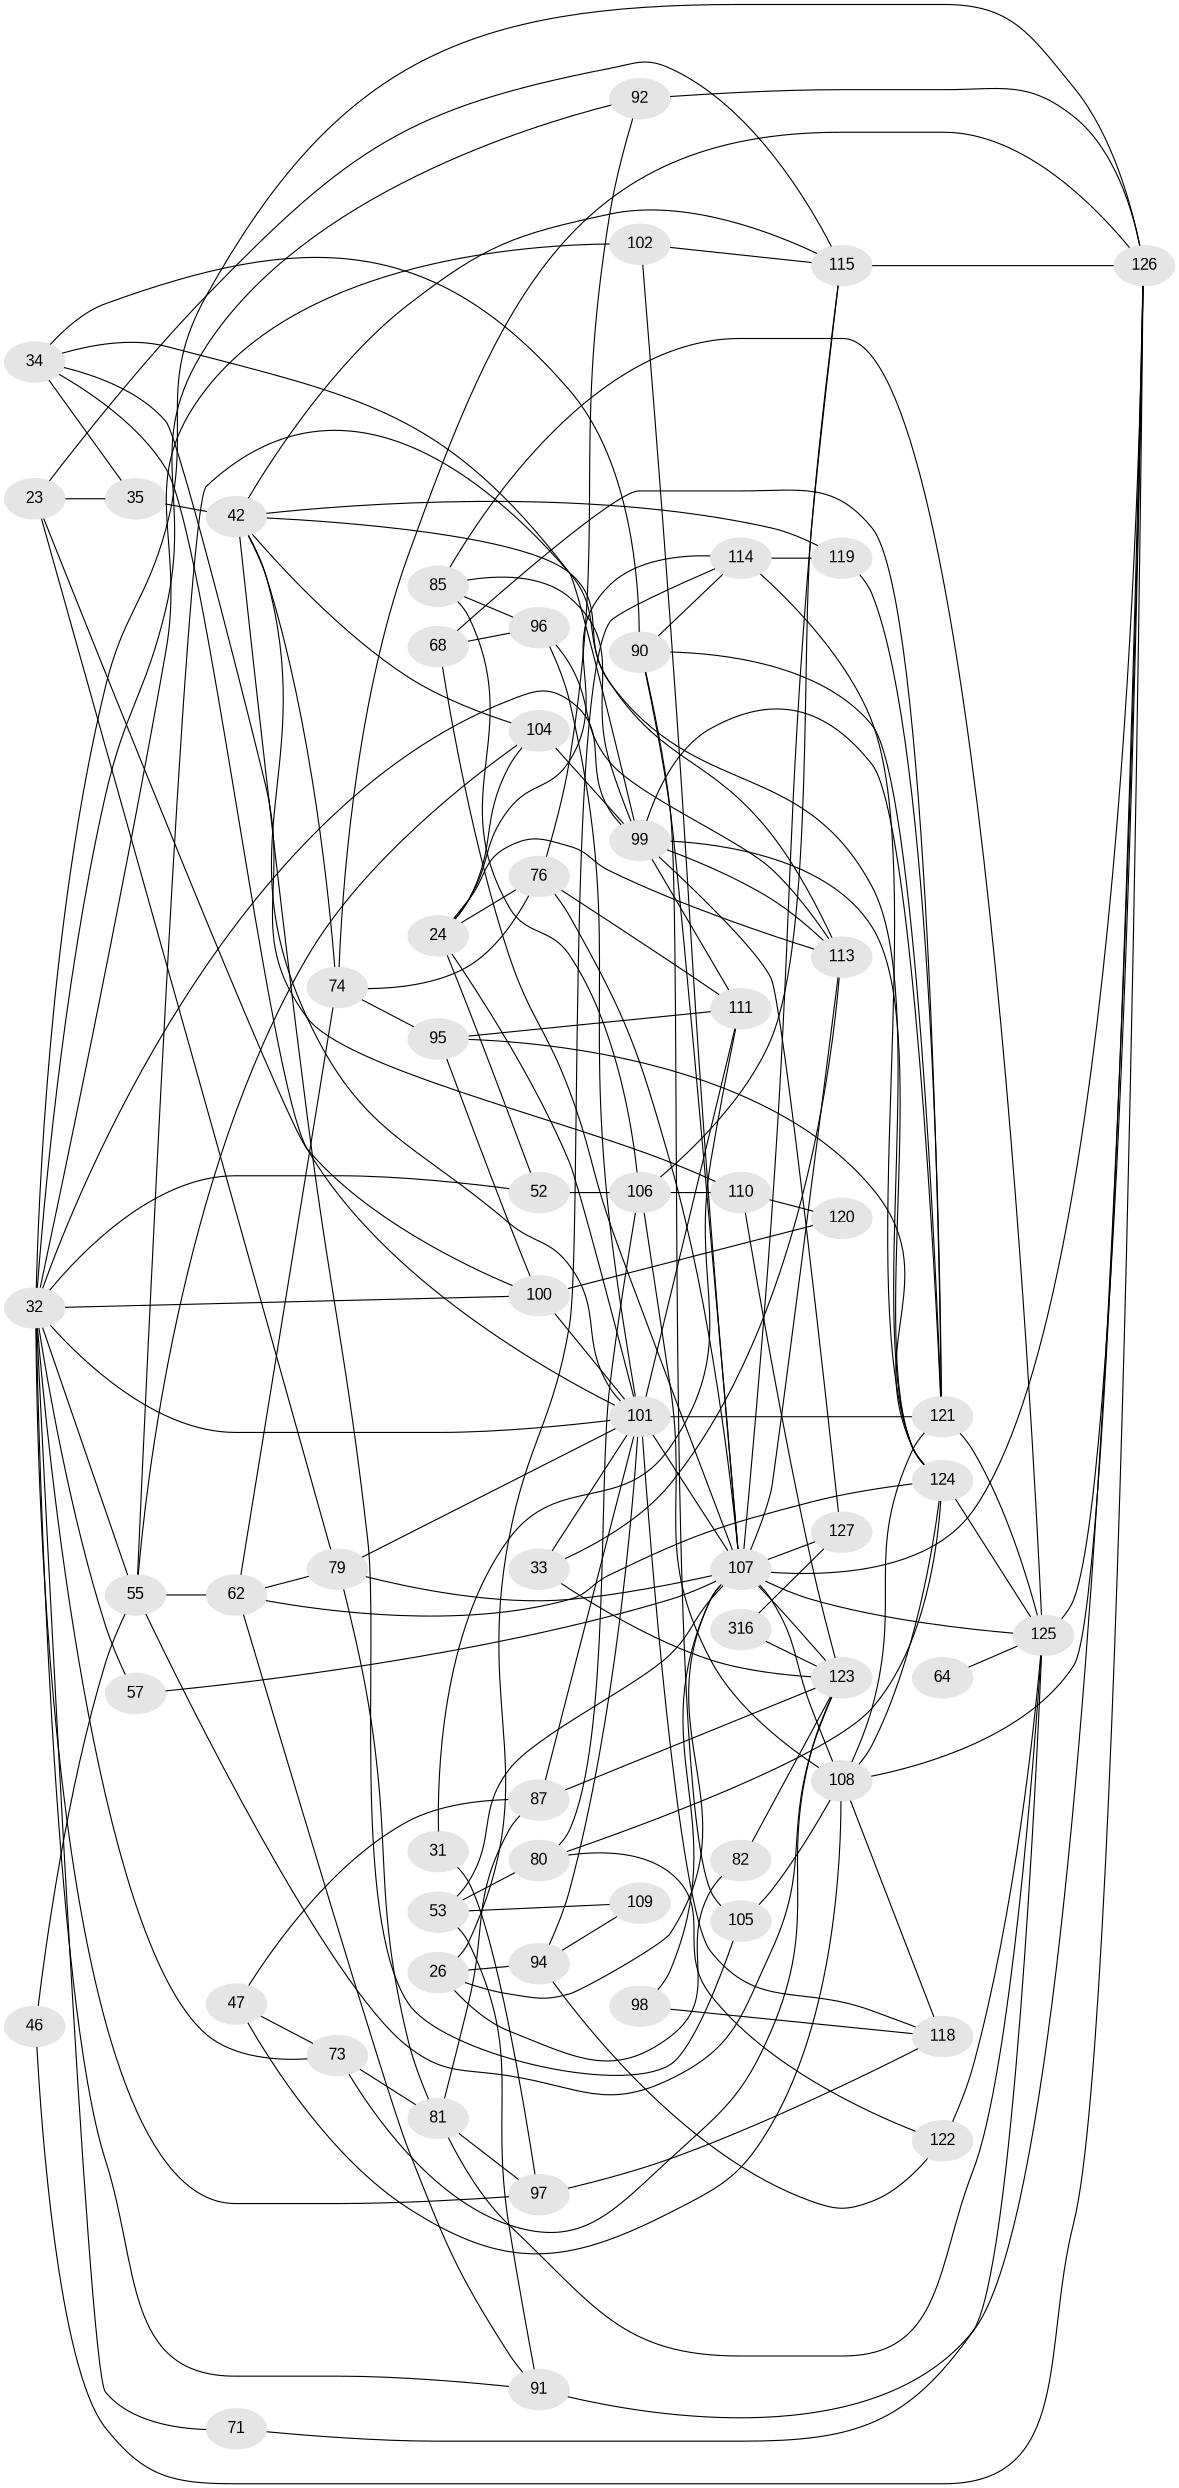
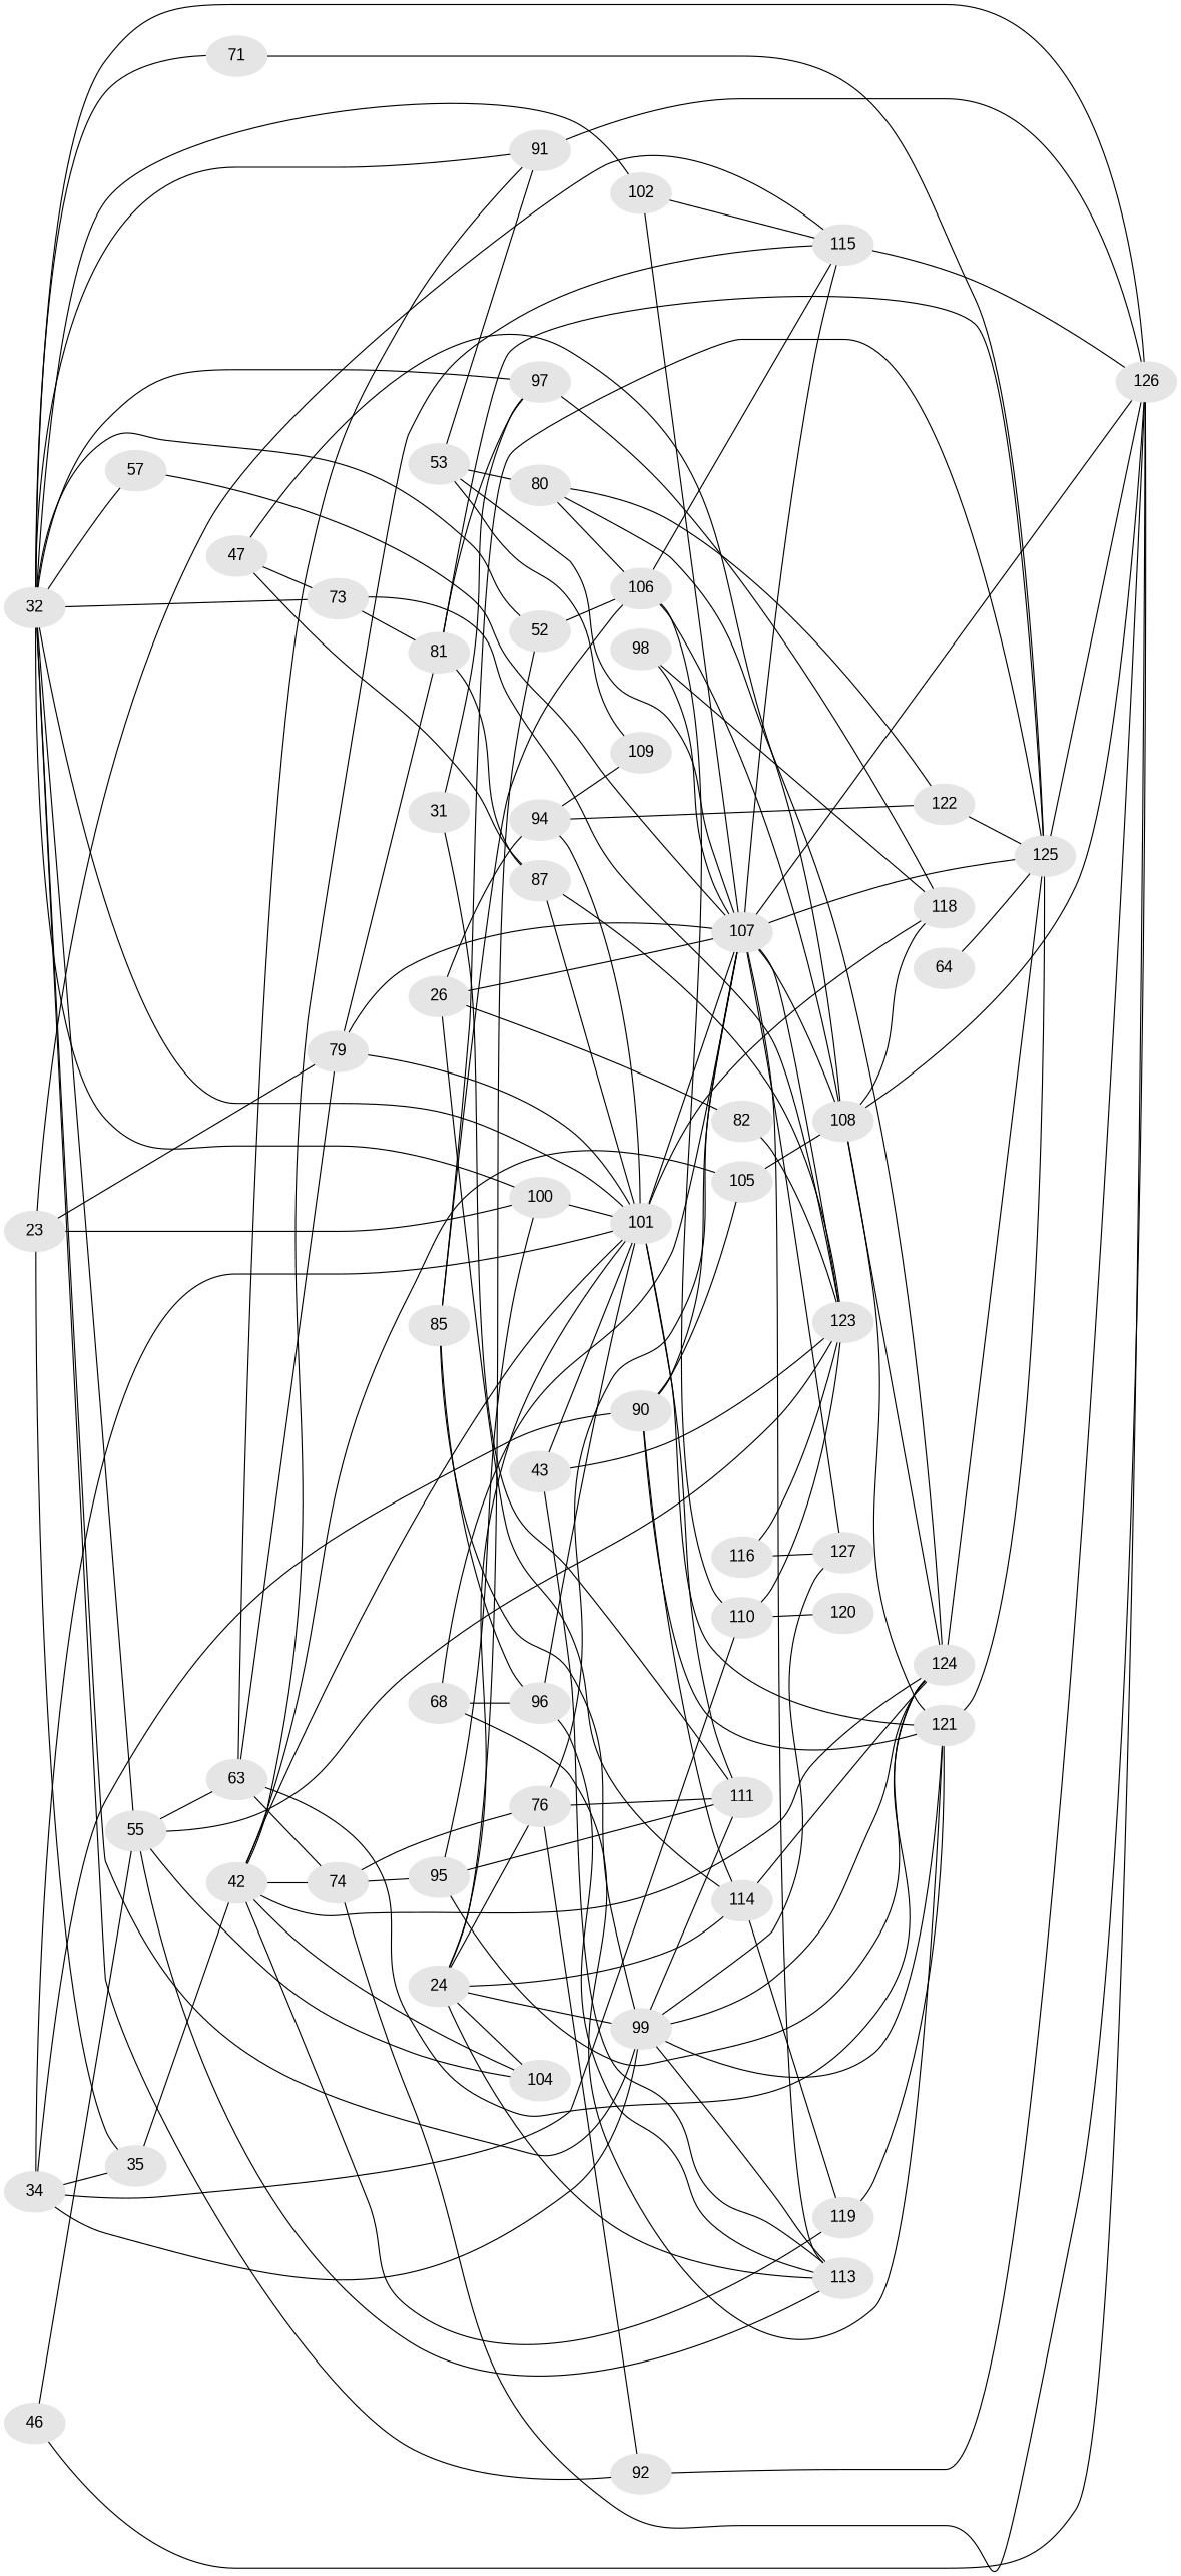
  graph {
    fontname="Liberation Sans"
    rankdir=LR
    node [color=gray90 fontname="Liberation Sans" style=filled]
    edge [fontname="Liberation Sans"]
    35 [super="+17"]
    42 [super="+9"]
    23
    79 [super="+78"]
    100 [super="+12"]
    115 [super="+7"]
    101 [super="+56+60"]
    107 [super="+16+6+54+84"]
    81 [super="+27"]
    120
    126 [super="+77+88"]
    24 [super="+22"]
    52
    76
    99 [super="+1+65+89"]
    104 [super="+39"]
    113 [super="+69"]
    114 [super="+75"]
    106 [super="+72"]
    111 [super="+103"]
    92 [super="+41"]
    124 [super="+38+50"]
    121 [super="+117"]
    127
    118
    119
    26
    82
    94
    123 [super="+15+21+70"]
    109
    122 [super="+14"]
    108 [super="+45+93"]
    125 [super="+8+29+37"]
    31
    97
    32 [super="+11+28"]
    55
    57
    71
    73 [super="+43"]
    91
    102 [super="+63"]
-   62 [super="+19"]
-   33
+   62 [super="+19" label=63]
+   33 [label=43]
    34 [super="+3"]
    90 [super="+86"]
    110 [super="+66"]
    105 [super="+13"]
    74 [super="+61+40"]
    95
    46
    47
    87
    53
    80
    64
    96 [super="+83"]
    68
    85
    98
-   116 [label=316]
+   116
    35 -- 42
    42 -- 115 [weight=3]
    42 -- 101
    42 -- 104
    42 -- 124
    42 -- 119
    42 -- 105
    42 -- 74
    23 -- 35 [weight=2]
    23 -- 79
    23 -- 100
    23 -- 115
    79 -- 101
    79 -- 107
    79 -- 81
    100 -- 101
-   100 -- 120
    115 -- 126 [weight=3]
    101 -- 107 [weight=3]
    101 -- 111
    101 -- 121 [weight=2]
    101 -- 118
    107 -- 115
    107 -- 126
    107 -- 113 [weight=2]
    107 -- 127
    107 -- 123 [weight=3]
    107 -- 108 [weight=2]
    107 -- 125 [weight=2]
    81 -- 125
    81 -- 97
    81 -- 87
    24 -- 101 [weight=3]
    24 -- 52
    24 -- 76
-   104 -- 99
+   24 -- 99
    24 -- 104
    24 -- 113
    24 -- 114 [weight=2]
    52 -- 106
    76 -- 107
    76 -- 111 [weight=2]
    76 -- 92
    99 -- 113
    99 -- 111
    99 -- 124
    99 -- 121
    99 -- 127
    114 -- 124
    114 -- 119
    106 -- 115 [weight=2]
    106 -- 108
    106 -- 110
    92 -- 126
    124 -- 125
    121 -- 125 [weight=2]
    119 -- 121
    26 -- 107
    26 -- 114
    26 -- 82
    26 -- 94
    82 -- 123
    94 -- 101
    94 -- 109
    94 -- 122
    122 -- 125 [weight=2]
    108 -- 126
    108 -- 124
    108 -- 121 [weight=2]
    108 -- 118
    125 -- 126
    31 -- 111
    31 -- 97
    97 -- 118
    32 -- 100
    32 -- 101
    32 -- 126
    32 -- 52
    32 -- 99
    32 -- 92 [weight=3]
    32 -- 97
    32 -- 55
    32 -- 57
    32 -- 71
    32 -- 73 [weight=2]
    32 -- 91
    32 -- 102
    55 -- 104
    55 -- 113
    55 -- 123
    55 -- 62 [weight=2]
    57 -- 107
    71 -- 125
    73 -- 81
    73 -- 123
    91 -- 126
    102 -- 115
    102 -- 107
    62 -- 79
    62 -- 124 [weight=2]
    62 -- 91
    62 -- 74
    33 -- 101
    33 -- 113
    33 -- 123
    34 -- 35
    34 -- 101
    34 -- 99
    34 -- 90
    34 -- 110 [weight=2]
    90 -- 107 [weight=3]
    90 -- 114
    90 -- 121
    90 -- 105
    110 -- 120
    110 -- 123 [weight=3]
    105 -- 108
    74 -- 126
    74 -- 76
    74 -- 95
    95 -- 100
    95 -- 111
    95 -- 124
    46 -- 126
    46 -- 55
    47 -- 108
    47 -- 73
    47 -- 87
    87 -- 101 [weight=2]
    87 -- 123
    53 -- 107
    53 -- 109
    53 -- 91
    53 -- 80
    80 -- 106
    80 -- 124
    80 -- 122
    64 -- 125 [weight=2]
    96 -- 101
    96 -- 113
    68 -- 107
    68 -- 121
    68 -- 96
    85 -- 99
    85 -- 106
    85 -- 125
    85 -- 96 [weight=2]
    98 -- 107
    98 -- 118
    116 -- 127
    116 -- 123
  }
